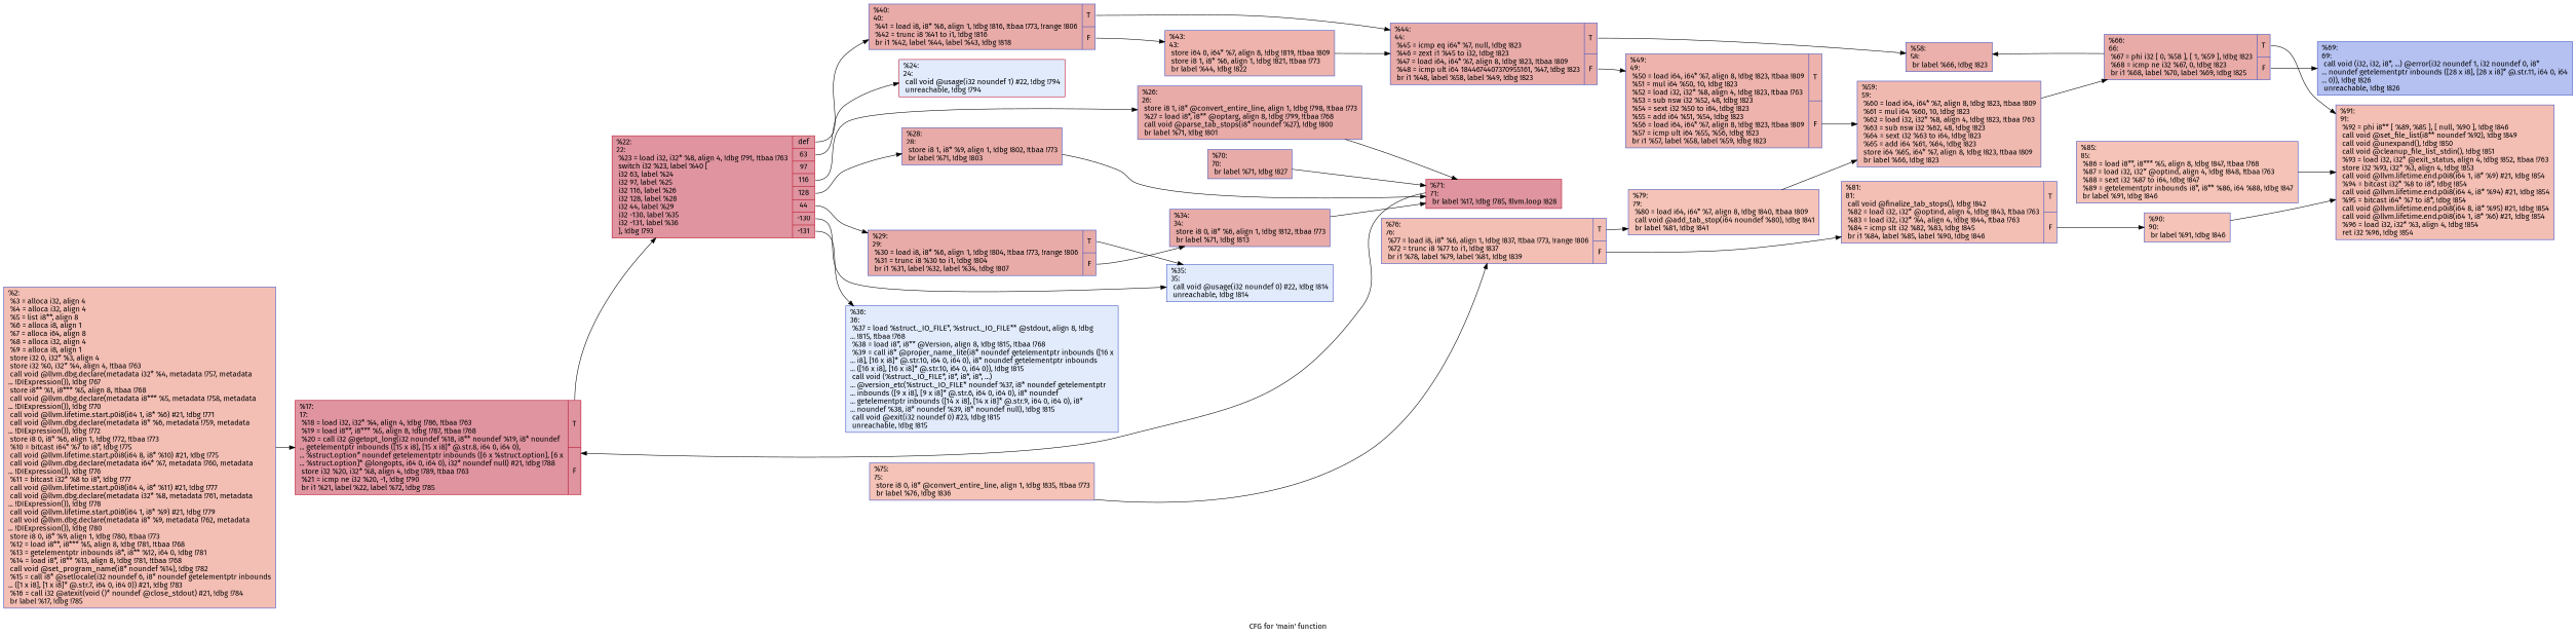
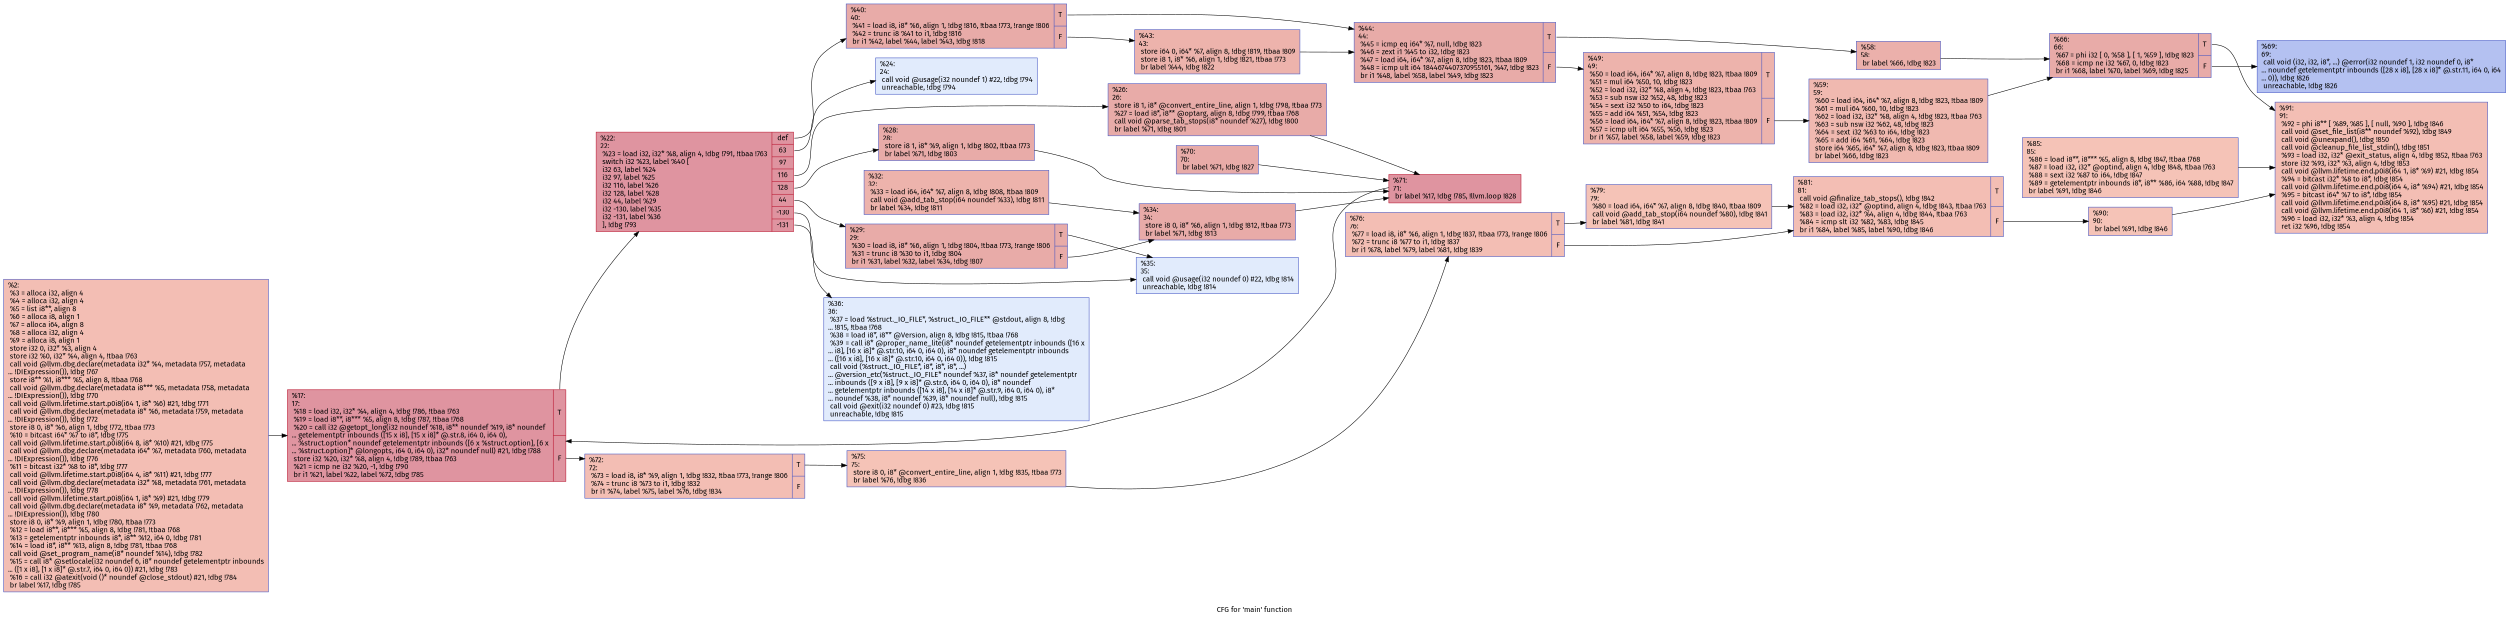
  digraph {
    fontname="Fira Sans"
    label="CFG for 'main' function"
    rankdir=LR
    node [color="#3d50c3ff" fillcolor="#cc403a70" fontname="Fira Sans" shape=record style=filled]
    edge [fontname="Fira Sans"]
    n1 [fillcolor="#e36c5570" label="{%2:\l  %3 = alloca i32, align 4\l  %4 = alloca i32, align 4\l  %5 = list i8**, align 8\l  %6 = alloca i8, align 1\l  %7 = alloca i64, align 8\l  %8 = alloca i32, align 4\l  %9 = alloca i8, align 1\l  store i32 0, i32* %3, align 4\l  store i32 %0, i32* %4, align 4, !tbaa !763\l  call void @llvm.dbg.declare(metadata i32* %4, metadata !757, metadata\l... !DIExpression()), !dbg !767\l  store i8** %1, i8*** %5, align 8, !tbaa !768\l  call void @llvm.dbg.declare(metadata i8*** %5, metadata !758, metadata\l... !DIExpression()), !dbg !770\l  call void @llvm.lifetime.start.p0i8(i64 1, i8* %6) #21, !dbg !771\l  call void @llvm.dbg.declare(metadata i8* %6, metadata !759, metadata\l... !DIExpression()), !dbg !772\l  store i8 0, i8* %6, align 1, !dbg !772, !tbaa !773\l  %10 = bitcast i64* %7 to i8*, !dbg !775\l  call void @llvm.lifetime.start.p0i8(i64 8, i8* %10) #21, !dbg !775\l  call void @llvm.dbg.declare(metadata i64* %7, metadata !760, metadata\l... !DIExpression()), !dbg !776\l  %11 = bitcast i32* %8 to i8*, !dbg !777\l  call void @llvm.lifetime.start.p0i8(i64 4, i8* %11) #21, !dbg !777\l  call void @llvm.dbg.declare(metadata i32* %8, metadata !761, metadata\l... !DIExpression()), !dbg !778\l  call void @llvm.lifetime.start.p0i8(i64 1, i8* %9) #21, !dbg !779\l  call void @llvm.dbg.declare(metadata i8* %9, metadata !762, metadata\l... !DIExpression()), !dbg !780\l  store i8 0, i8* %9, align 1, !dbg !780, !tbaa !773\l  %12 = load i8**, i8*** %5, align 8, !dbg !781, !tbaa !768\l  %13 = getelementptr inbounds i8*, i8** %12, i64 0, !dbg !781\l  %14 = load i8*, i8** %13, align 8, !dbg !781, !tbaa !768\l  call void @set_program_name(i8* noundef %14), !dbg !782\l  %15 = call i8* @setlocale(i32 noundef 6, i8* noundef getelementptr inbounds\l... ([1 x i8], [1 x i8]* @.str.7, i64 0, i64 0)) #21, !dbg !783\l  %16 = call i32 @atexit(void ()* noundef @close_stdout) #21, !dbg !784\l  br label %17, !dbg !785\l}"]
    n2 [color="#b70d28ff" fillcolor="#b70d2870" label="{%17:\l17:                                               \l  %18 = load i32, i32* %4, align 4, !dbg !786, !tbaa !763\l  %19 = load i8**, i8*** %5, align 8, !dbg !787, !tbaa !768\l  %20 = call i32 @getopt_long(i32 noundef %18, i8** noundef %19, i8* noundef\l... getelementptr inbounds ([15 x i8], [15 x i8]* @.str.8, i64 0, i64 0),\l... %struct.option* noundef getelementptr inbounds ([6 x %struct.option], [6 x\l... %struct.option]* @longopts, i64 0, i64 0), i32* noundef null) #21, !dbg !788\l  store i32 %20, i32* %8, align 4, !dbg !789, !tbaa !763\l  %21 = icmp ne i32 %20, -1, !dbg !790\l  br i1 %21, label %22, label %72, !dbg !785\l|{<s0>T|<s1>F}}"]
    n3 [color="#b70d28ff" fillcolor="#b70d2870" label="{%22:\l22:                                               \l  %23 = load i32, i32* %8, align 4, !dbg !791, !tbaa !763\l  switch i32 %23, label %40 [\l    i32 63, label %24\l    i32 97, label %25\l    i32 116, label %26\l    i32 128, label %28\l    i32 44, label %29\l    i32 -130, label %35\l    i32 -131, label %36\l  ], !dbg !793\l|{<s0>def|<s1>63|<s2>97|<s3>116|<s4>128|<s5>44|<s6>-130|<s7>-131}}"]
+   n4 [fillcolor="#e36c5570" label="{%72:\l72:                                               \l  %73 = load i8, i8* %9, align 1, !dbg !832, !tbaa !773, !range !806\l  %74 = trunc i8 %73 to i1, !dbg !832\l  br i1 %74, label %75, label %76, !dbg !834\l|{<s0>T|<s1>F}}"]
    n5 [label="{%40:\l40:                                               \l  %41 = load i8, i8* %6, align 1, !dbg !816, !tbaa !773, !range !806\l  %42 = trunc i8 %41 to i1, !dbg !816\l  br i1 %42, label %44, label %43, !dbg !818\l|{<s0>T|<s1>F}}"]
-   n6 [color="#b70d28ff" fillcolor="#bbd1f870" label="{%24:\l24:                                               \l  call void @usage(i32 noundef 1) #22, !dbg !794\l  unreachable, !dbg !794\l}"]
+   n6 [fillcolor="#bbd1f870" label="{%24:\l24:                                               \l  call void @usage(i32 noundef 1) #22, !dbg !794\l  unreachable, !dbg !794\l}"]
    n7 [label="{%26:\l26:                                               \l  store i8 1, i8* @convert_entire_line, align 1, !dbg !798, !tbaa !773\l  %27 = load i8*, i8** @optarg, align 8, !dbg !799, !tbaa !768\l  call void @parse_tab_stops(i8* noundef %27), !dbg !800\l  br label %71, !dbg !801\l}"]
    n8 [label="{%28:\l28:                                               \l  store i8 1, i8* %9, align 1, !dbg !802, !tbaa !773\l  br label %71, !dbg !803\l}"]
    n9 [label="{%29:\l29:                                               \l  %30 = load i8, i8* %6, align 1, !dbg !804, !tbaa !773, !range !806\l  %31 = trunc i8 %30 to i1, !dbg !804\l  br i1 %31, label %32, label %34, !dbg !807\l|{<s0>T|<s1>F}}"]
    n10 [fillcolor="#bbd1f870" label="{%35:\l35:                                               \l  call void @usage(i32 noundef 0) #22, !dbg !814\l  unreachable, !dbg !814\l}"]
    n11 [fillcolor="#bbd1f870" label="{%36:\l36:                                               \l  %37 = load %struct._IO_FILE*, %struct._IO_FILE** @stdout, align 8, !dbg\l... !815, !tbaa !768\l  %38 = load i8*, i8** @Version, align 8, !dbg !815, !tbaa !768\l  %39 = call i8* @proper_name_lite(i8* noundef getelementptr inbounds ([16 x\l... i8], [16 x i8]* @.str.10, i64 0, i64 0), i8* noundef getelementptr inbounds\l... ([16 x i8], [16 x i8]* @.str.10, i64 0, i64 0)), !dbg !815\l  call void (%struct._IO_FILE*, i8*, i8*, i8*, ...)\l... @version_etc(%struct._IO_FILE* noundef %37, i8* noundef getelementptr\l... inbounds ([9 x i8], [9 x i8]* @.str.6, i64 0, i64 0), i8* noundef\l... getelementptr inbounds ([14 x i8], [14 x i8]* @.str.9, i64 0, i64 0), i8*\l... noundef %38, i8* noundef %39, i8* noundef null), !dbg !815\l  call void @exit(i32 noundef 0) #23, !dbg !815\l  unreachable, !dbg !815\l}"]
    n12 [fillcolor="#e8765c70" label="{%75:\l75:                                               \l  store i8 0, i8* @convert_entire_line, align 1, !dbg !835, !tbaa !773\l  br label %76, !dbg !836\l}"]
    n13 [label="{%44:\l44:                                               \l  %45 = icmp eq i64* %7, null, !dbg !823\l  %46 = zext i1 %45 to i32, !dbg !823\l  %47 = load i64, i64* %7, align 8, !dbg !823, !tbaa !809\l  %48 = icmp ult i64 1844674407370955161, %47, !dbg !823\l  br i1 %48, label %58, label %49, !dbg !823\l|{<s0>T|<s1>F}}"]
    n14 [fillcolor="#d6524470" label="{%43:\l43:                                               \l  store i64 0, i64* %7, align 8, !dbg !819, !tbaa !809\l  store i8 1, i8* %6, align 1, !dbg !821, !tbaa !773\l  br label %44, !dbg !822\l}"]
    n15 [color="#b70d28ff" fillcolor="#b70d2870" label="{%71:\l71:                                               \l  br label %17, !dbg !785, !llvm.loop !828\l}"]
    n16 [label="{%34:\l34:                                               \l  store i8 0, i8* %6, align 1, !dbg !812, !tbaa !773\l  br label %71, !dbg !813\l}"]
    n17 [fillcolor="#e36c5570" label="{%76:\l76:                                               \l  %77 = load i8, i8* %6, align 1, !dbg !837, !tbaa !773, !range !806\l  %72 = trunc i8 %77 to i1, !dbg !837\l  br i1 %78, label %79, label %81, !dbg !839\l|{<s0>T|<s1>F}}"]
    n18 [fillcolor="#e8765c70" label="{%79:\l79:                                               \l  %80 = load i64, i64* %7, align 8, !dbg !840, !tbaa !809\l  call void @add_tab_stop(i64 noundef %80), !dbg !841\l  br label %81, !dbg !841\l}"]
    n19 [fillcolor="#e36c5570" label="{%81:\l81:                                               \l  call void @finalize_tab_stops(), !dbg !842\l  %82 = load i32, i32* @optind, align 4, !dbg !843, !tbaa !763\l  %83 = load i32, i32* %4, align 4, !dbg !844, !tbaa !763\l  %84 = icmp slt i32 %82, %83, !dbg !845\l  br i1 %84, label %85, label %90, !dbg !846\l|{<s0>T|<s1>F}}"]
    n20 [fillcolor="#d24b4070" label="{%58:\l58:                                               \l  br label %66, !dbg !823\l}"]
    n21 [fillcolor="#d6524470" label="{%49:\l49:                                               \l  %50 = load i64, i64* %7, align 8, !dbg !823, !tbaa !809\l  %51 = mul i64 %50, 10, !dbg !823\l  %52 = load i32, i32* %8, align 4, !dbg !823, !tbaa !763\l  %53 = sub nsw i32 %52, 48, !dbg !823\l  %54 = sext i32 %50 to i64, !dbg !823\l  %55 = add i64 %51, %54, !dbg !823\l  %56 = load i64, i64* %7, align 8, !dbg !823, !tbaa !809\l  %57 = icmp ult i64 %55, %56, !dbg !823\l  br i1 %57, label %58, label %59, !dbg !823\l|{<s0>T|<s1>F}}"]
+   n22 [fillcolor="#d6524470" label="{%32:\l32:                                               \l  %33 = load i64, i64* %7, align 8, !dbg !808, !tbaa !809\l  call void @add_tab_stop(i64 noundef %33), !dbg !811\l  br label %34, !dbg !811\l}"]
    n23 [label="{%66:\l66:                                               \l  %67 = phi i32 [ 0, %58 ], [ 1, %59 ], !dbg !823\l  %68 = icmp ne i32 %67, 0, !dbg !823\l  br i1 %68, label %70, label %69, !dbg !825\l|{<s0>T|<s1>F}}"]
    n24 [fillcolor="#de614d70" label="{%59:\l59:                                               \l  %60 = load i64, i64* %7, align 8, !dbg !823, !tbaa !809\l  %61 = mul i64 %60, 10, !dbg !823\l  %62 = load i32, i32* %8, align 4, !dbg !823, !tbaa !763\l  %63 = sub nsw i32 %62, 48, !dbg !823\l  %64 = sext i32 %63 to i64, !dbg !823\l  %65 = add i64 %61, %64, !dbg !823\l  store i64 %65, i64* %7, align 8, !dbg !823, !tbaa !809\l  br label %66, !dbg !823\l}"]
    n25 [fillcolor="#5572df70" label="{%69:\l69:                                               \l  call void (i32, i32, i8*, ...) @error(i32 noundef 1, i32 noundef 0, i8*\l... noundef getelementptr inbounds ([28 x i8], [28 x i8]* @.str.11, i64 0, i64\l... 0)), !dbg !826\l  unreachable, !dbg !826\l}"]
    n26 [fillcolor="#e36c5570" label="{%91:\l91:                                               \l  %92 = phi i8** [ %89, %85 ], [ null, %90 ], !dbg !846\l  call void @set_file_list(i8** noundef %92), !dbg !849\l  call void @unexpand(), !dbg !850\l  call void @cleanup_file_list_stdin(), !dbg !851\l  %93 = load i32, i32* @exit_status, align 4, !dbg !852, !tbaa !763\l  store i32 %93, i32* %3, align 4, !dbg !853\l  call void @llvm.lifetime.end.p0i8(i64 1, i8* %9) #21, !dbg !854\l  %94 = bitcast i32* %8 to i8*, !dbg !854\l  call void @llvm.lifetime.end.p0i8(i64 4, i8* %94) #21, !dbg !854\l  %95 = bitcast i64* %7 to i8*, !dbg !854\l  call void @llvm.lifetime.end.p0i8(i64 8, i8* %95) #21, !dbg !854\l  call void @llvm.lifetime.end.p0i8(i64 1, i8* %6) #21, !dbg !854\l  %96 = load i32, i32* %3, align 4, !dbg !854\l  ret i32 %96, !dbg !854\l}"]
    n27 [label="{%70:\l70:                                               \l  br label %71, !dbg !827\l}"]
    n28 [fillcolor="#e8765c70" label="{%90:\l90:                                               \l  br label %91, !dbg !846\l}"]
    n29 [fillcolor="#e8765c70" label="{%85:\l85:                                               \l  %86 = load i8**, i8*** %5, align 8, !dbg !847, !tbaa !768\l  %87 = load i32, i32* @optind, align 4, !dbg !848, !tbaa !763\l  %88 = sext i32 %87 to i64, !dbg !847\l  %89 = getelementptr inbounds i8*, i8** %86, i64 %88, !dbg !847\l  br label %91, !dbg !846\l}"]
    n1 -> n2
    n2 -> n3 [tailport=s0]
+   n2 -> n4 [tailport=s1]
    n3 -> n5 [tailport=s0]
    n3 -> n6 [tailport=s1]
    n3 -> n7 [tailport=s3]
    n3 -> n8 [tailport=s4]
    n3 -> n9 [tailport=s5]
    n3 -> n10 [tailport=s6]
    n3 -> n11 [tailport=s7]
+   n4 -> n12 [tailport=s0]
    n5 -> n13 [tailport=s0]
    n5 -> n14 [tailport=s1]
    n7 -> n15
    n8 -> n15
    n9 -> n10 [tailport=s0]
    n9 -> n16 [tailport=s1]
    n12 -> n17
    n13 -> n20 [tailport=s0]
    n13 -> n21 [tailport=s1]
    n14 -> n13
    n15 -> n2
    n16 -> n15
    n17 -> n18 [tailport=s0]
    n17 -> n19 [tailport=s1]
-   n18 -> n24
+   n18 -> n19
    n19 -> n28 [tailport=s1]
-   n23 -> n20
+   n20 -> n23
    n21 -> n24 [tailport=s1]
+   n22 -> n16
    n23 -> n25 [tailport=s1]
    n23 -> n26 [tailport=s0]
    n24 -> n23
    n27 -> n15
    n28 -> n26
    n29 -> n26
  }
